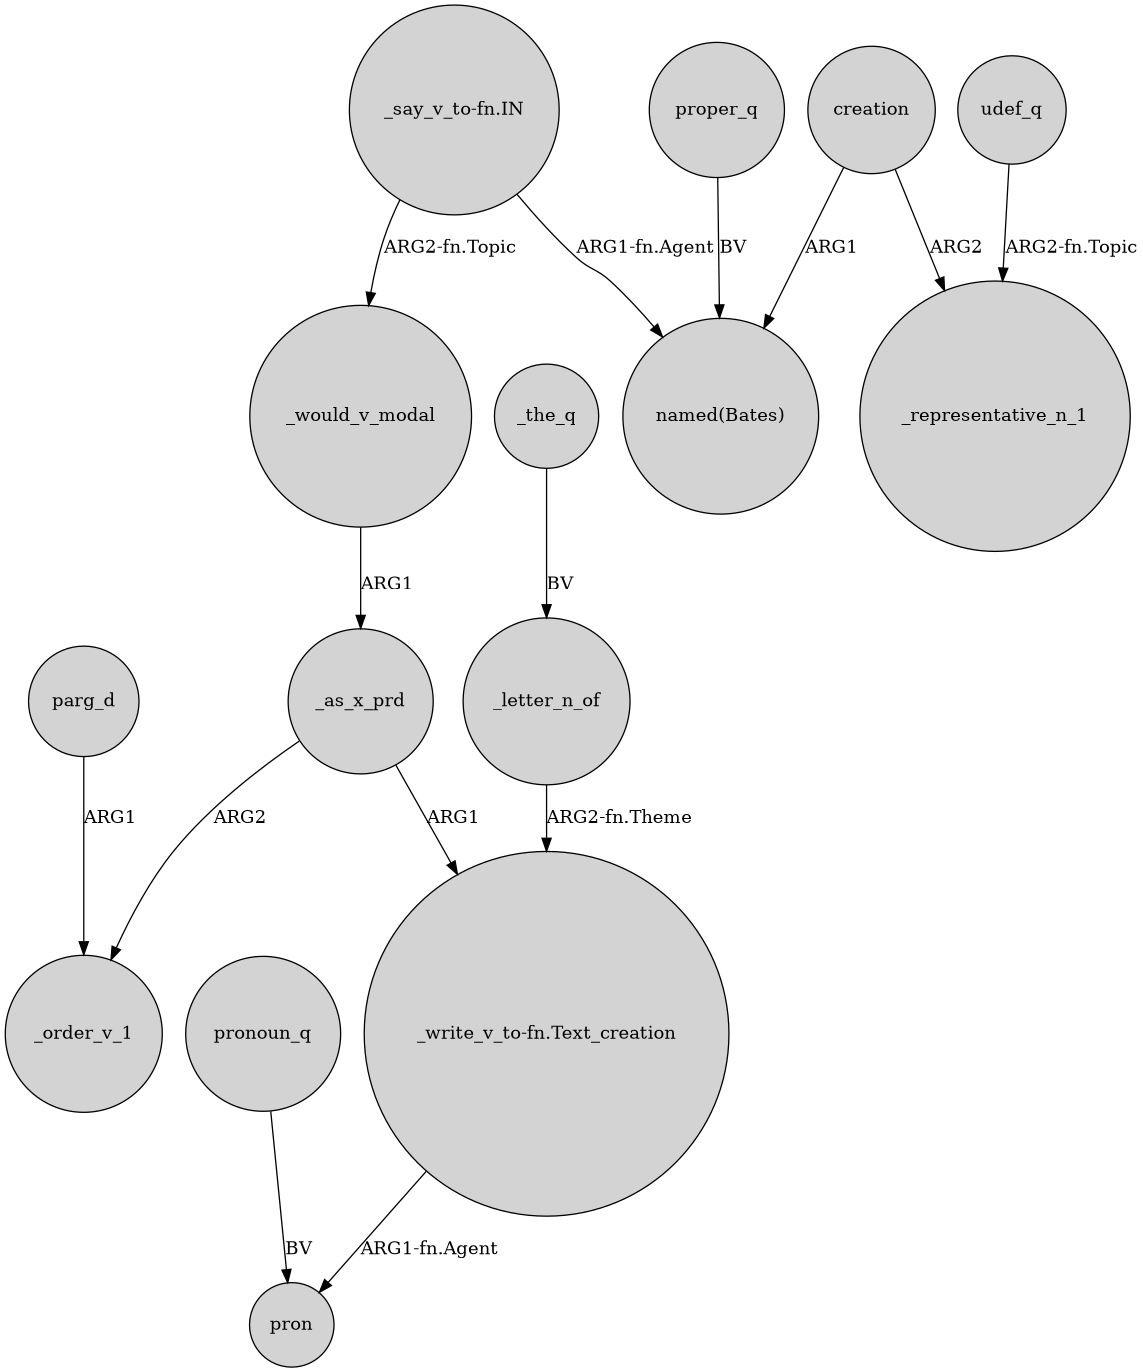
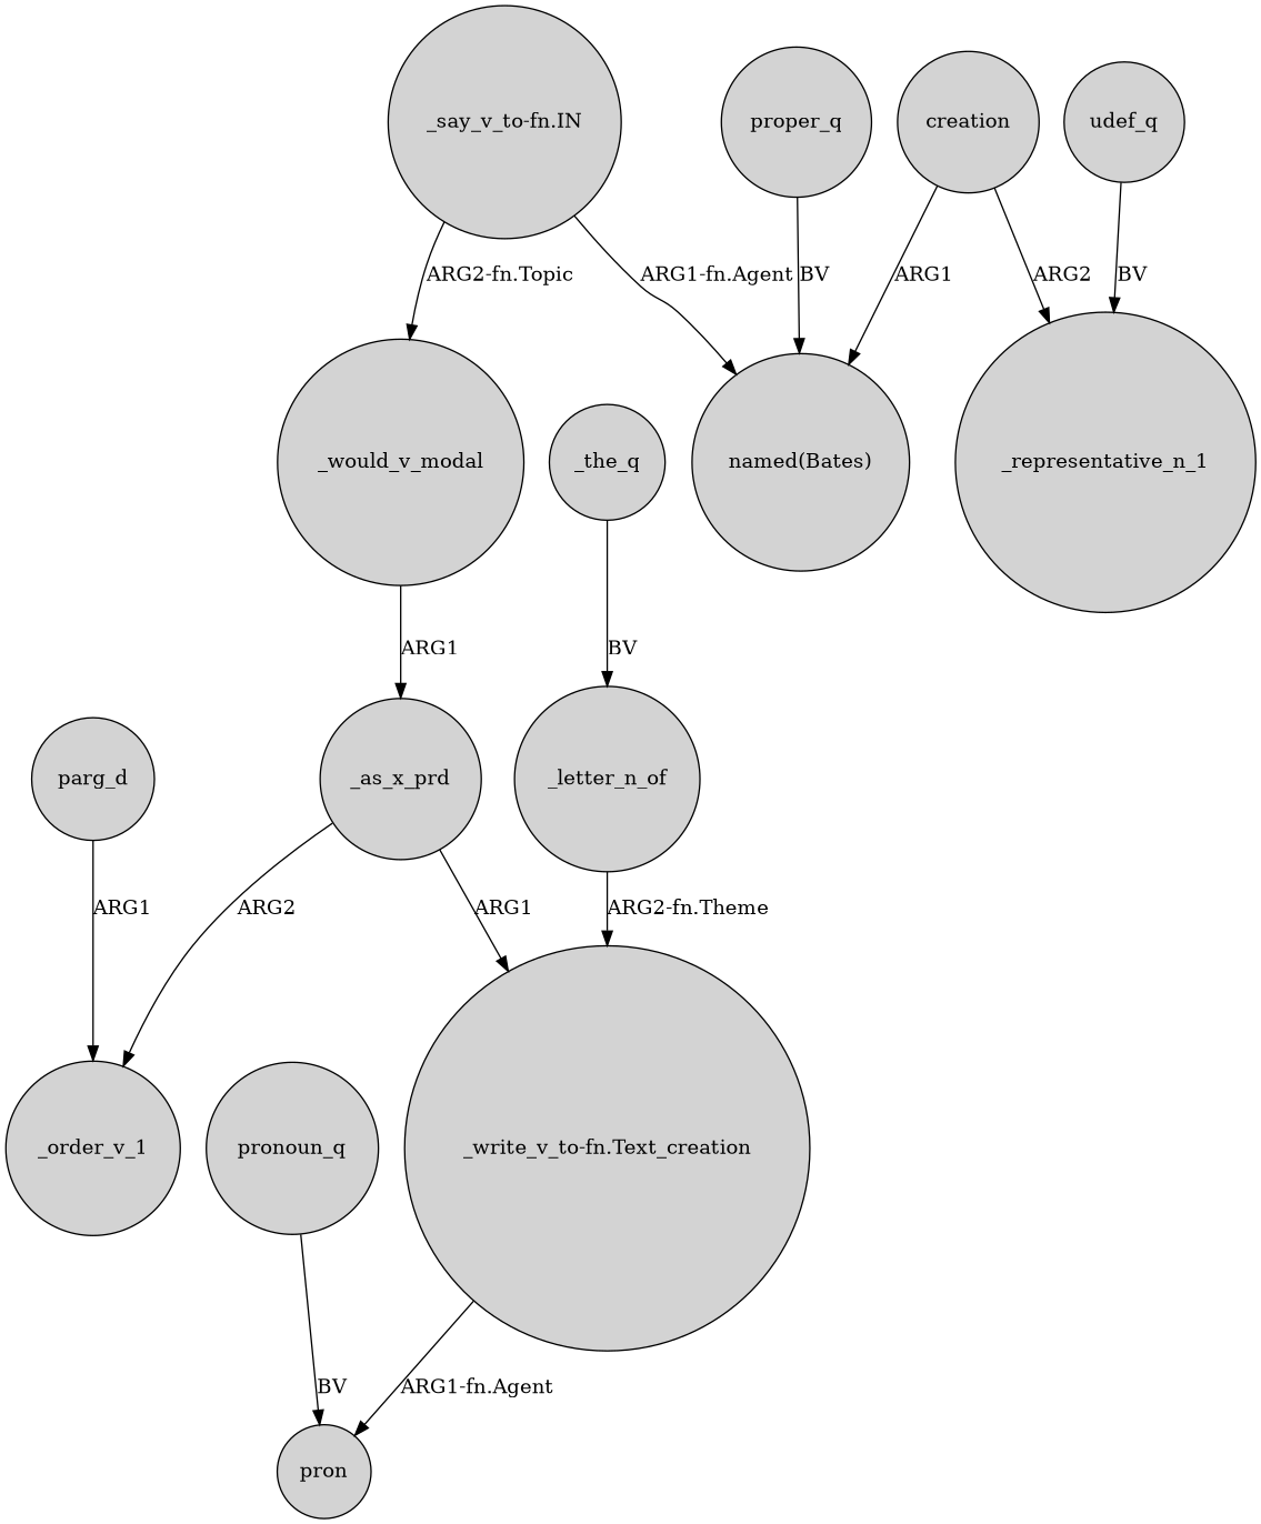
  digraph {
    node [shape=circle style=filled]
    "_say_v_to-fn.IN"
    _would_v_modal
    "named(Bates)"
    _as_x_prd
    "_write_v_to-fn.Text_creation"
    _order_v_1
    pron
    _letter_n_of
    proper_q
    pronoun_q
    _the_q
    parg_d
    n13 [label=creation]
    _representative_n_1
    udef_q
    "_say_v_to-fn.IN" -> _would_v_modal [label="ARG2-fn.Topic"]
    "_say_v_to-fn.IN" -> "named(Bates)" [label="ARG1-fn.Agent"]
    _would_v_modal -> _as_x_prd [label=ARG1]
    _as_x_prd -> "_write_v_to-fn.Text_creation" [label=ARG1]
    _as_x_prd -> _order_v_1 [label=ARG2]
    "_write_v_to-fn.Text_creation" -> pron [label="ARG1-fn.Agent"]
    _letter_n_of -> "_write_v_to-fn.Text_creation" [label="ARG2-fn.Theme"]
    proper_q -> "named(Bates)" [label=BV]
    pronoun_q -> pron [label=BV]
    _the_q -> _letter_n_of [label=BV]
    parg_d -> _order_v_1 [label=ARG1]
    n13 -> "named(Bates)" [label=ARG1]
    n13 -> _representative_n_1 [label=ARG2]
-   udef_q -> _representative_n_1 [label="ARG2-fn.Topic"]
+   udef_q -> _representative_n_1 [label=BV]
  }
